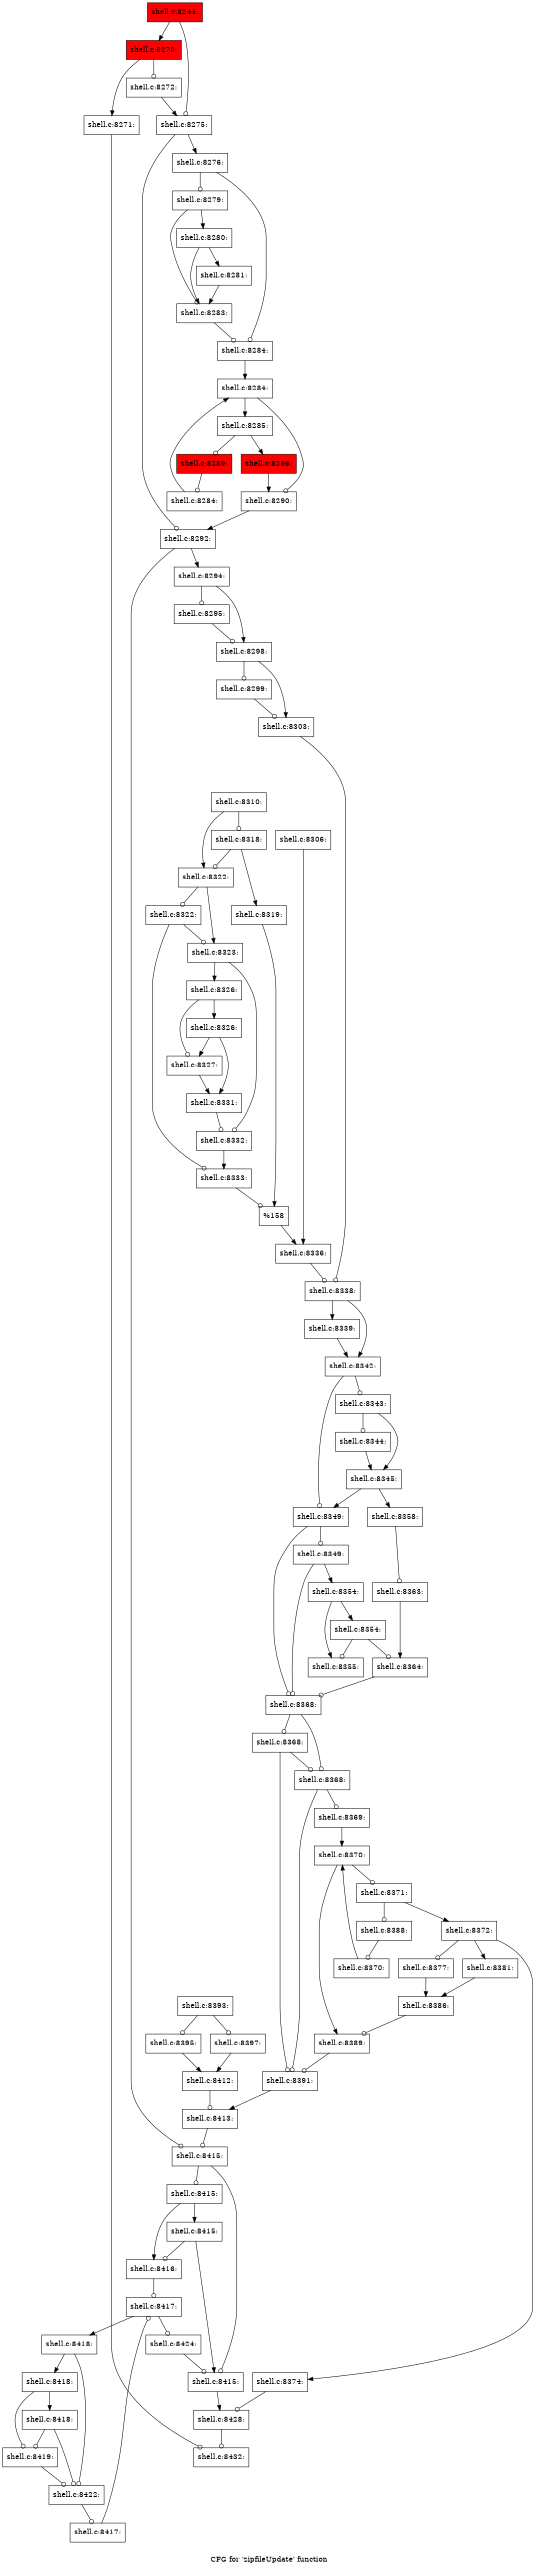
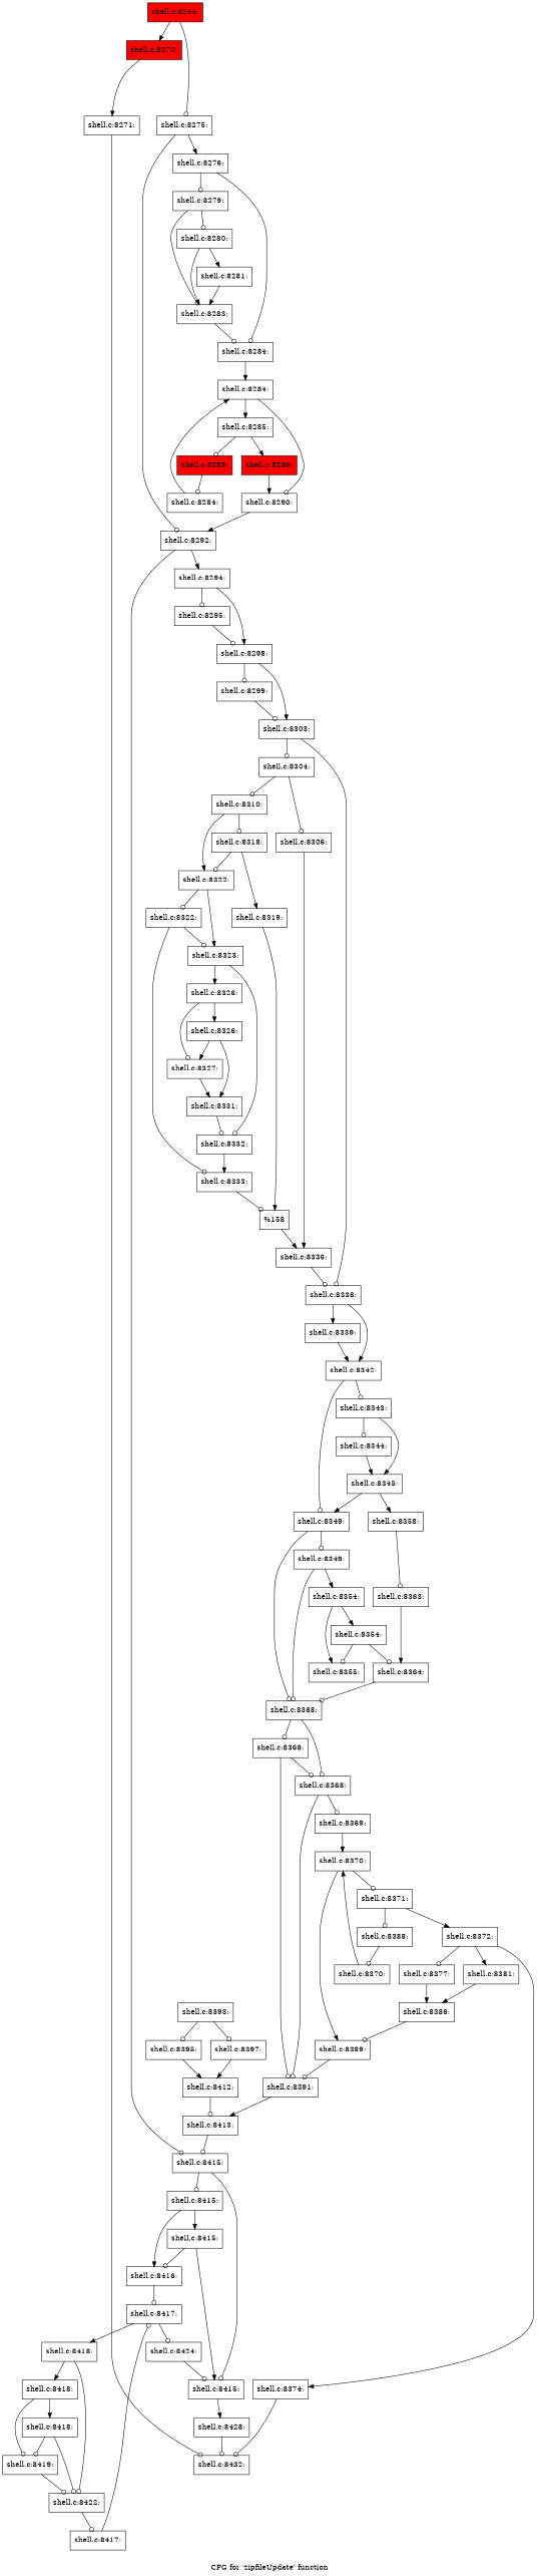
  digraph {
    label="CFG for 'zipfileUpdate' function"
    node [shape=record]
    edge [arrowhead=odot]
    n1 [fillcolor=red label="{shell.c:8244:}" style=filled]
    n2 [fillcolor=red label="{shell.c:8270:}" style=filled]
    n3 [label="{shell.c:8275:}"]
    n4 [label="{shell.c:8271:}"]
-   n5 [label="{shell.c:8272:}"]
    n6 [label="{shell.c:8276:}"]
    n7 [label="{shell.c:8292:}"]
    n8 [label="{shell.c:8432:}"]
    n9 [label="{shell.c:8279:}"]
    n10 [label="{shell.c:8284:}"]
    n11 [label="{shell.c:8294:}"]
    n12 [label="{shell.c:8415:}"]
    n13 [label="{shell.c:8280:}"]
    n14 [label="{shell.c:8283:}"]
    n15 [label="{shell.c:8284:}"]
    n16 [label="{shell.c:8295:}"]
    n17 [label="{shell.c:8298:}"]
    n18 [label="{shell.c:8415:}"]
    n19 [label="{shell.c:8415:}"]
    n20 [label="{shell.c:8281:}"]
    n21 [label="{shell.c:8285:}"]
    n22 [label="{shell.c:8290:}"]
    n23 [fillcolor=red label="{shell.c:8286:}" style=filled]
    n24 [fillcolor=red label="{shell.c:8289:}" style=filled]
    n25 [label="{shell.c:8284:}"]
    n26 [label="{shell.c:8299:}"]
    n27 [label="{shell.c:8303:}"]
    n28 [label="{shell.c:8416:}"]
    n29 [label="{shell.c:8415:}"]
    n30 [label="{shell.c:8428:}"]
+   n31 [label="{shell.c:8304:}"]
    n32 [label="{shell.c:8338:}"]
    n33 [label="{shell.c:8306:}"]
    n34 [label="{shell.c:8310:}"]
    n35 [label="{shell.c:8339:}"]
    n36 [label="{shell.c:8342:}"]
    n37 [label="{shell.c:8336:}"]
    n38 [label="{shell.c:8318:}"]
    n39 [label="{shell.c:8322:}"]
    n40 [label="{shell.c:8343:}"]
    n41 [label="{shell.c:8349:}"]
    n42 [label="{shell.c:8319:}"]
    n43 [label="{shell.c:8323:}"]
    n44 [label="{shell.c:8322:}"]
    n45 [label="{%158}"]
    n46 [label="{shell.c:8326:}"]
    n47 [label="{shell.c:8332:}"]
    n48 [label="{shell.c:8333:}"]
    n49 [label="{shell.c:8327:}"]
    n50 [label="{shell.c:8326:}"]
    n51 [label="{shell.c:8331:}"]
    n52 [label="{shell.c:8344:}"]
    n53 [label="{shell.c:8345:}"]
    n54 [label="{shell.c:8349:}"]
    n55 [label="{shell.c:8368:}"]
    n56 [label="{shell.c:8358:}"]
    n57 [label="{shell.c:8354:}"]
    n58 [label="{shell.c:8368:}"]
    n59 [label="{shell.c:8368:}"]
    n60 [label="{shell.c:8355:}"]
    n61 [label="{shell.c:8354:}"]
    n62 [label="{shell.c:8391:}"]
    n63 [label="{shell.c:8369:}"]
    n64 [label="{shell.c:8364:}"]
    n65 [label="{shell.c:8363:}"]
    n66 [label="{shell.c:8413:}"]
    n67 [label="{shell.c:8370:}"]
    n68 [label="{shell.c:8393:}"]
    n69 [label="{shell.c:8395:}"]
    n70 [label="{shell.c:8397:}"]
    n71 [label="{shell.c:8371:}"]
    n72 [label="{shell.c:8389:}"]
    n73 [label="{shell.c:8372:}"]
    n74 [label="{shell.c:8388:}"]
    n75 [label="{shell.c:8381:}"]
    n76 [label="{shell.c:8374:}"]
    n77 [label="{shell.c:8377:}"]
    n78 [label="{shell.c:8370:}"]
    n79 [label="{shell.c:8386:}"]
    n80 [label="{shell.c:8412:}"]
    n81 [label="{shell.c:8417:}"]
    n82 [label="{shell.c:8418:}"]
    n83 [label="{shell.c:8424:}"]
    n84 [label="{shell.c:8418:}"]
    n85 [label="{shell.c:8422:}"]
    n86 [label="{shell.c:8419:}"]
    n87 [label="{shell.c:8418:}"]
    n88 [label="{shell.c:8417:}"]
    n1 -> n2 [arrowhead=normal]
    n1 -> n3
    n2 -> n4 [arrowhead=normal]
-   n2 -> n5
    n3 -> n6 [arrowhead=normal]
    n3 -> n7
    n4 -> n8
-   n5 -> n3 [arrowhead=normal]
    n6 -> n9
    n6 -> n10
    n7 -> n11 [arrowhead=normal]
    n7 -> n12
-   n9 -> n13 [arrowhead=normal]
+   n9 -> n13
    n9 -> n14
    n10 -> n15 [arrowhead=normal]
    n11 -> n16
    n11 -> n17 [arrowhead=normal]
    n12 -> n18
    n12 -> n19
    n13 -> n14 [arrowhead=normal]
    n13 -> n20 [arrowhead=normal]
    n14 -> n10
    n15 -> n21 [arrowhead=normal]
    n15 -> n22
    n16 -> n17
    n17 -> n26
    n17 -> n27 [arrowhead=normal]
    n18 -> n28 [arrowhead=normal]
    n18 -> n29 [arrowhead=normal]
    n19 -> n30 [arrowhead=normal]
    n20 -> n14 [arrowhead=normal]
    n21 -> n23 [arrowhead=normal]
    n21 -> n24
    n22 -> n7 [arrowhead=normal]
    n23 -> n22 [arrowhead=normal]
    n24 -> n25
    n25 -> n15 [arrowhead=normal]
    n26 -> n27
+   n27 -> n31
    n27 -> n32
    n28 -> n81
    n29 -> n19 [arrowhead=normal]
    n29 -> n28
    n30 -> n8
+   n31 -> n33
+   n31 -> n34
    n32 -> n35 [arrowhead=normal]
    n32 -> n36 [arrowhead=normal]
    n33 -> n37 [arrowhead=normal]
    n34 -> n38
    n34 -> n39 [arrowhead=normal]
    n35 -> n36 [arrowhead=normal]
    n36 -> n40
    n36 -> n41
    n37 -> n32
    n38 -> n39
    n38 -> n42 [arrowhead=normal]
    n39 -> n43 [arrowhead=normal]
    n39 -> n44
    n40 -> n52
    n40 -> n53 [arrowhead=normal]
    n41 -> n54
    n41 -> n55
    n42 -> n45 [arrowhead=normal]
    n43 -> n46 [arrowhead=normal]
    n43 -> n47
    n44 -> n43
    n44 -> n48
    n45 -> n37 [arrowhead=normal]
    n46 -> n49
    n46 -> n50 [arrowhead=normal]
    n47 -> n48 [arrowhead=normal]
    n48 -> n45
    n49 -> n51 [arrowhead=normal]
    n50 -> n49 [arrowhead=normal]
    n50 -> n51 [arrowhead=normal]
    n51 -> n47
    n52 -> n53 [arrowhead=normal]
    n53 -> n41 [arrowhead=normal]
    n53 -> n56 [arrowhead=normal]
    n54 -> n55
    n54 -> n57 [arrowhead=normal]
    n55 -> n58
    n55 -> n59
    n56 -> n65
    n57 -> n60 [arrowhead=normal]
    n57 -> n61 [arrowhead=normal]
    n58 -> n62
    n58 -> n63
    n59 -> n58
    n59 -> n62
    n61 -> n60
    n61 -> n64
    n62 -> n66 [arrowhead=normal]
    n63 -> n67 [arrowhead=normal]
    n64 -> n55
    n65 -> n64 [arrowhead=normal]
    n66 -> n12
    n67 -> n71
    n67 -> n72 [arrowhead=normal]
    n68 -> n69
    n68 -> n70
    n69 -> n80 [arrowhead=normal]
    n70 -> n80 [arrowhead=normal]
    n71 -> n73 [arrowhead=normal]
    n71 -> n74
    n72 -> n62
    n73 -> n75 [arrowhead=normal]
    n73 -> n76 [arrowhead=normal]
    n73 -> n77
    n74 -> n78
    n75 -> n79 [arrowhead=normal]
-   n76 -> n30
+   n76 -> n8
    n77 -> n79 [arrowhead=normal]
    n78 -> n67 [arrowhead=normal]
    n79 -> n72
    n80 -> n66
    n81 -> n82 [arrowhead=normal]
    n81 -> n83
    n82 -> n84 [arrowhead=normal]
    n82 -> n85
    n83 -> n19
    n84 -> n86
    n84 -> n87 [arrowhead=normal]
    n85 -> n88
    n86 -> n85
    n87 -> n85
    n87 -> n86
    n88 -> n81
  }
